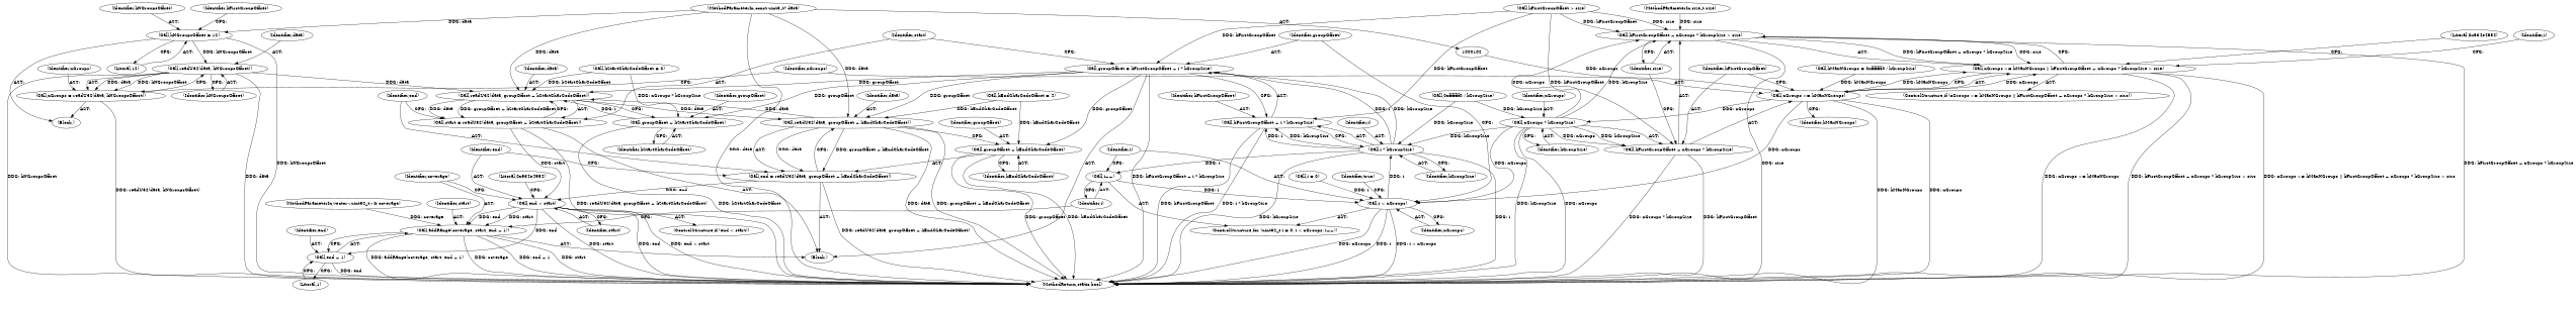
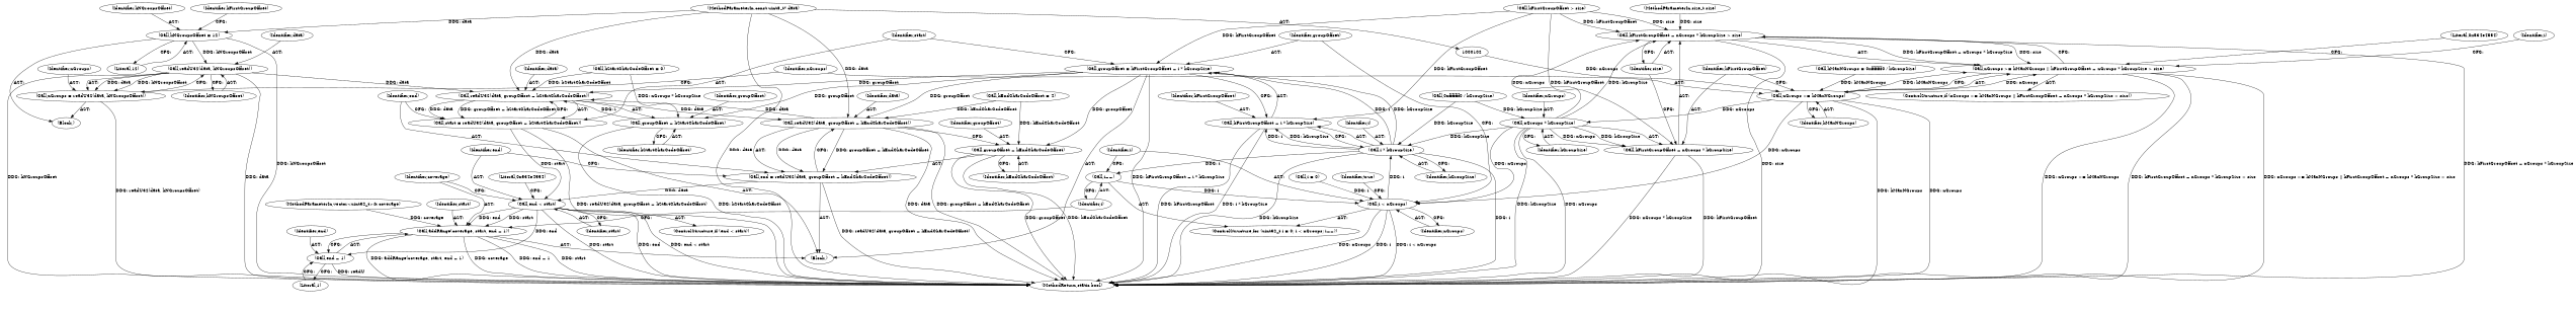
  digraph {
    n1 [label="(Call,readU32(data, kNGroupsOffset))"]
    n2 [label="(Call,nGroups = readU32(data, kNGroupsOffset))"]
    n3 [label="(Call,readU32(data, groupOffset + kStartCharCodeOffset))"]
    n4 [label="(MethodReturn,static bool)"]
    n5 [label="(Identifier,kNGroupsOffset)"]
    n6 [label="(Block,)"]
    n7 [label="(Call,readU32(data, groupOffset + kEndCharCodeOffset))"]
    n8 [label="(Call,groupOffset + kStartCharCodeOffset)"]
    n9 [label="(Call,start = readU32(data, groupOffset + kStartCharCodeOffset))"]
    n10 [label="(MethodParameterIn,const uint8_t* data)"]
    1000102
    n12 [label="(Call,kNGroupsOffset = 12)"]
    n13 [label="(Call,groupOffset + kEndCharCodeOffset)"]
    n14 [label="(Call,end = readU32(data, groupOffset + kEndCharCodeOffset))"]
    n15 [label="(Call,nGroups >= kMaxNGroups)"]
    n16 [label="(Literal,12)"]
    n17 [label="(Call,nGroups >= kMaxNGroups || kFirstGroupOffset + nGroups * kGroupSize > size)"]
    n18 [label="(Call,nGroups * kGroupSize)"]
    n19 [label="(Call,i < nGroups)"]
    n20 [label="(Identifier,kMaxNGroups)"]
    n21 [label="(Call,kFirstGroupOffset + nGroups * kGroupSize > size)"]
    n22 [label="(ControlStructure,if (nGroups >= kMaxNGroups || kFirstGroupOffset + nGroups * kGroupSize > size))"]
    n23 [label="(Call,kFirstGroupOffset + nGroups * kGroupSize)"]
    n24 [label="(Call,i * kGroupSize)"]
    n25 [label="(Identifier,kGroupSize)"]
    n26 [label="(ControlStructure,for (uint32_t i = 0; i < nGroups; i++))"]
    n27 [label="(Identifier,nGroups)"]
    n28 [label="(Identifier,size)"]
    n29 [label="(Call,i++)"]
    n30 [label="(Call,groupOffset = kFirstGroupOffset + i * kGroupSize)"]
    n31 [label="(Call,kFirstGroupOffset + i * kGroupSize)"]
    n32 [label="(Identifier,kGroupSize)"]
    n33 [label="(Identifier,i)"]
    n34 [label="(Block,)"]
    n35 [label="(Call,addRange(coverage, start, end + 1))"]
    n36 [label="(Identifier,kStartCharCodeOffset)"]
    n37 [label="(Identifier,kEndCharCodeOffset)"]
    n38 [label="(Call,end < start)"]
    n39 [label="(Call,end + 1)"]
    n40 [label="(ControlStructure,if (end < start))"]
    n41 [label="(Identifier,start)"]
    n42 [label="(Literal,1)"]
    n43 [label="(Identifier,groupOffset)"]
    n44 [label="(Identifier,groupOffset)"]
    n45 [label="(Identifier,kFirstGroupOffset)"]
    n46 [label="(Identifier,data)"]
    n47 [label="(Identifier,kFirstGroupOffset)"]
    n48 [label="(Identifier,i)"]
    n49 [label="(Identifier,data)"]
    n50 [label="(Call,i = 0)"]
    n51 [label="(Literal,0x534e4554)"]
    n52 [label="(Identifier,data)"]
    n53 [label="(Identifier,start)"]
    n54 [label="(Call,kMaxNGroups = 0xfffffff0 / kGroupSize)"]
    n55 [label="(Literal,0x534e4554)"]
    n56 [label="(Identifier,end)"]
    n57 [label="(Identifier,kNGroupsOffset)"]
    n58 [label="(MethodParameterIn,vector<uint32_t>& coverage)"]
    n59 [label="(Identifier,i)"]
    n60 [label="(Identifier,end)"]
    n61 [label="(Identifier,coverage)"]
    n62 [label="(Identifier,i)"]
    n63 [label="(Identifier,nGroups)"]
    n64 [label="(Identifier,kFirstGroupOffset)"]
    n65 [label="(Identifier,nGroups)"]
    n66 [label="(Identifier,start)"]
    n67 [label="(Identifier,nGroups)"]
    n68 [label="(Call,0xfffffff0 / kGroupSize)"]
    n69 [label="(MethodParameterIn,size_t size)"]
    n70 [label="(Call,kFirstGroupOffset > size)"]
    n71 [label="(Identifier,true)"]
    n72 [label="(Identifier,end)"]
    n73 [label="(Identifier,groupOffset)"]
    n74 [label="(Call,kStartCharCodeOffset = 0)"]
    n75 [label="(Call,kEndCharCodeOffset = 4)"]
    n1 -> n2 [label="AST: "]
    n1 -> n2 [label="DDG: data"]
    n1 -> n2 [label="DDG: kNGroupsOffset"]
    n1 -> n3 [label="DDG: data"]
    n1 -> n4 [label="DDG: data"]
    n1 -> n4 [label="DDG: kNGroupsOffset"]
    n1 -> n5 [label="CFG: "]
    n2 -> n1 [label="CFG: "]
    n2 -> n4 [label="DDG: readU32(data, kNGroupsOffset)"]
    n2 -> n6 [label="AST: "]
    n3 -> n7 [label="DDG: data"]
-   n3 -> n8 [label="CFG: "]
+   n3 -> n8 [label="AST: "]
    n3 -> n9 [label="AST: "]
    n3 -> n9 [label="DDG: data"]
    n3 -> n9 [label="DDG: groupOffset + kStartCharCodeOffset"]
    n5 -> n1 [label="AST: "]
    n7 -> n3 [label="DDG: data"]
    n7 -> n4 [label="DDG: groupOffset + kEndCharCodeOffset"]
    n7 -> n4 [label="DDG: data"]
    n7 -> n13 [label="CFG: "]
    n7 -> n14 [label="AST: "]
    n7 -> n14 [label="DDG: data"]
    n7 -> n14 [label="DDG: groupOffset + kEndCharCodeOffset"]
    n8 -> n3 [label="DDG: i"]
    n8 -> n4 [label="DDG: kStartCharCodeOffset"]
    n8 -> n36 [label="CFG: "]
    n9 -> n3 [label="CFG: "]
    n9 -> n4 [label="DDG: readU32(data, groupOffset + kStartCharCodeOffset)"]
    n9 -> n34 [label="AST: "]
    n9 -> n38 [label="DDG: start"]
    n10 -> n3 [label="DDG: data"]
    n10 -> n4 [label="DDG: data"]
    n10 -> n7 [label="DDG: data"]
    n10 -> 1000102 [label="AST: "]
    n10 -> n12 [label="DDG: data"]
    1000102 -> n15 [label="DDG: nGroups"]
    n12 -> n1 [label="DDG: kNGroupsOffset"]
    n12 -> n4 [label="DDG: kNGroupsOffset"]
    n12 -> n6 [label="AST: "]
    n12 -> n16 [label="CFG: "]
    n13 -> n4 [label="DDG: groupOffset"]
    n13 -> n4 [label="DDG: kEndCharCodeOffset"]
    n13 -> n14 [label="AST: "]
    n13 -> n37 [label="CFG: "]
    n14 -> n4 [label="DDG: readU32(data, groupOffset + kEndCharCodeOffset)"]
    n14 -> n7 [label="CFG: "]
    n14 -> n34 [label="AST: "]
-   n14 -> n38 [label="DDG: end"]
+   n14 -> n38 [label="DDG: data"]
    n15 -> n4 [label="DDG: nGroups"]
    n15 -> n4 [label="DDG: kMaxNGroups"]
    n15 -> n17 [label="AST: "]
    n15 -> n17 [label="DDG: nGroups"]
    n15 -> n17 [label="DDG: kMaxNGroups"]
    n15 -> n18 [label="DDG: nGroups"]
    n15 -> n19 [label="DDG: nGroups"]
    n15 -> n20 [label="CFG: "]
    n16 -> n12 [label="AST: "]
    n17 -> n4 [label="DDG: kFirstGroupOffset + nGroups * kGroupSize > size"]
    n17 -> n4 [label="DDG: nGroups >= kMaxNGroups"]
    n17 -> n4 [label="DDG: nGroups >= kMaxNGroups || kFirstGroupOffset + nGroups * kGroupSize > size"]
    n17 -> n15 [label="CFG: "]
    n17 -> n21 [label="CFG: "]
    n17 -> n22 [label="AST: "]
    n18 -> n4 [label="DDG: nGroups"]
    n18 -> n4 [label="DDG: kGroupSize"]
    n18 -> n19 [label="DDG: nGroups"]
    n18 -> n21 [label="DDG: nGroups"]
    n18 -> n21 [label="DDG: kGroupSize"]
    n18 -> n23 [label="AST: "]
    n18 -> n23 [label="DDG: nGroups"]
    n18 -> n23 [label="DDG: kGroupSize"]
    n18 -> n24 [label="DDG: kGroupSize"]
    n18 -> n25 [label="CFG: "]
    n19 -> n4 [label="DDG: i < nGroups"]
    n19 -> n4 [label="DDG: nGroups"]
    n19 -> n4 [label="DDG: i"]
    n19 -> n24 [label="DDG: i"]
    n19 -> n26 [label="AST: "]
    n19 -> n27 [label="CFG: "]
-   n23 -> n15 [label="AST: "]
+   n20 -> n15 [label="AST: "]
    n21 -> n4 [label="DDG: size"]
    n21 -> n4 [label="DDG: kFirstGroupOffset + nGroups * kGroupSize"]
    n21 -> n17 [label="AST: "]
    n21 -> n17 [label="DDG: kFirstGroupOffset + nGroups * kGroupSize"]
    n21 -> n17 [label="DDG: size"]
    n21 -> n28 [label="CFG: "]
    n23 -> n4 [label="DDG: kFirstGroupOffset"]
    n23 -> n4 [label="DDG: nGroups * kGroupSize"]
    n23 -> n21 [label="AST: "]
    n24 -> n4 [label="DDG: i"]
    n24 -> n4 [label="DDG: kGroupSize"]
    n24 -> n29 [label="DDG: i"]
    n24 -> n30 [label="DDG: i"]
    n24 -> n30 [label="DDG: kGroupSize"]
    n24 -> n31 [label="AST: "]
    n24 -> n31 [label="DDG: i"]
    n24 -> n31 [label="DDG: kGroupSize"]
    n24 -> n32 [label="CFG: "]
    n25 -> n18 [label="AST: "]
    n27 -> n19 [label="AST: "]
    n28 -> n21 [label="AST: "]
    n28 -> n23 [label="CFG: "]
    n29 -> n19 [label="DDG: i"]
    n29 -> n26 [label="AST: "]
    n29 -> n33 [label="CFG: "]
    n30 -> n3 [label="DDG: groupOffset"]
    n30 -> n4 [label="DDG: kFirstGroupOffset + i * kGroupSize"]
    n30 -> n7 [label="DDG: groupOffset"]
    n30 -> n8 [label="DDG: groupOffset"]
    n30 -> n13 [label="DDG: groupOffset"]
    n30 -> n31 [label="CFG: "]
    n30 -> n34 [label="AST: "]
    n31 -> n4 [label="DDG: kFirstGroupOffset"]
    n31 -> n4 [label="DDG: i * kGroupSize"]
    n31 -> n24 [label="CFG: "]
    n31 -> n30 [label="AST: "]
    n32 -> n24 [label="AST: "]
    n33 -> n29 [label="AST: "]
    n33 -> n35 [label="CFG: "]
    n35 -> n4 [label="DDG: addRange(coverage, start, end + 1)"]
    n35 -> n4 [label="DDG: coverage"]
    n35 -> n4 [label="DDG: end + 1"]
    n35 -> n4 [label="DDG: start"]
    n35 -> n34 [label="AST: "]
    n35 -> n39 [label="CFG: "]
    n36 -> n8 [label="AST: "]
    n37 -> n13 [label="AST: "]
    n38 -> n4 [label="DDG: end"]
    n38 -> n4 [label="DDG: end < start"]
    n38 -> n4 [label="DDG: start"]
    n38 -> n35 [label="DDG: start"]
    n38 -> n35 [label="DDG: end"]
    n38 -> n39 [label="DDG: end"]
    n38 -> n40 [label="AST: "]
    n38 -> n41 [label="CFG: "]
-   n39 -> n4 [label="DDG: end"]
+   n39 -> n4 [label="DDG: readU"]
    n39 -> n35 [label="AST: "]
    n39 -> n42 [label="CFG: "]
    n41 -> n38 [label="AST: "]
    n42 -> n39 [label="CFG: "]
    n43 -> n13 [label="AST: "]
    n44 -> n19 [label="CFG: "]
    n44 -> n30 [label="AST: "]
    n45 -> n12 [label="CFG: "]
    n46 -> n7 [label="AST: "]
    n47 -> n31 [label="AST: "]
    n48 -> n19 [label="AST: "]
    n48 -> n29 [label="CFG: "]
    n49 -> n1 [label="AST: "]
    n50 -> n19 [label="DDG: i"]
    n51 -> n17 [label="CFG: "]
    n52 -> n3 [label="AST: "]
    n53 -> n35 [label="AST: "]
    n54 -> n15 [label="DDG: kMaxNGroups"]
    n55 -> n38 [label="CFG: "]
    n56 -> n39 [label="AST: "]
    n57 -> n12 [label="AST: "]
    n58 -> n35 [label="DDG: coverage"]
    n59 -> n24 [label="AST: "]
    n60 -> n9 [label="CFG: "]
    n60 -> n14 [label="AST: "]
    n61 -> n35 [label="AST: "]
    n61 -> n38 [label="CFG: "]
    n62 -> n17 [label="CFG: "]
    n63 -> n2 [label="CFG: "]
    n63 -> n15 [label="AST: "]
    n64 -> n15 [label="CFG: "]
    n64 -> n23 [label="AST: "]
    n65 -> n2 [label="AST: "]
    n66 -> n9 [label="AST: "]
    n66 -> n30 [label="CFG: "]
    n67 -> n18 [label="AST: "]
    n68 -> n18 [label="DDG: kGroupSize"]
    n68 -> n24 [label="DDG: kGroupSize"]
    n69 -> n21 [label="DDG: size"]
    n70 -> n21 [label="DDG: kFirstGroupOffset"]
    n70 -> n21 [label="DDG: size"]
    n70 -> n23 [label="DDG: kFirstGroupOffset"]
    n70 -> n30 [label="DDG: kFirstGroupOffset"]
    n70 -> n31 [label="DDG: kFirstGroupOffset"]
    n71 -> n19 [label="CFG: "]
    n72 -> n14 [label="CFG: "]
    n72 -> n38 [label="AST: "]
    n73 -> n8 [label="AST: "]
    n74 -> n3 [label="DDG: kStartCharCodeOffset"]
    n74 -> n8 [label="DDG: nGroups * kGroupSize"]
    n75 -> n7 [label="DDG: kEndCharCodeOffset"]
    n75 -> n13 [label="DDG: kEndCharCodeOffset"]
  }
